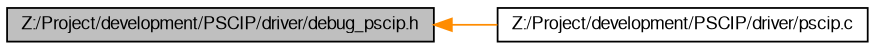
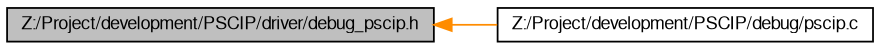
  digraph {
    rankdir=LR
    node [color=black fontname=FreeSans fontsize=10 shape=record style=filled]
    n1 [fillcolor=grey75 fontcolor=black height=0.2 label="Z:/Project/development/PSCIP/driver/debug_pscip.h" width=0.4]
-   n2 [fillcolor=white height=0.2 label="Z:/Project/development/PSCIP/driver/pscip.c" width=0.4]
+   n2 [fillcolor=white height=0.2 label="Z:/Project/development/PSCIP/debug/pscip.c" width=0.4]
    n1 -> n2 [color=darkorange dir=back fontname=FreeSans fontsize=10 labelfontname=FreeSans labelfontsize=10 style=solid]
  }
